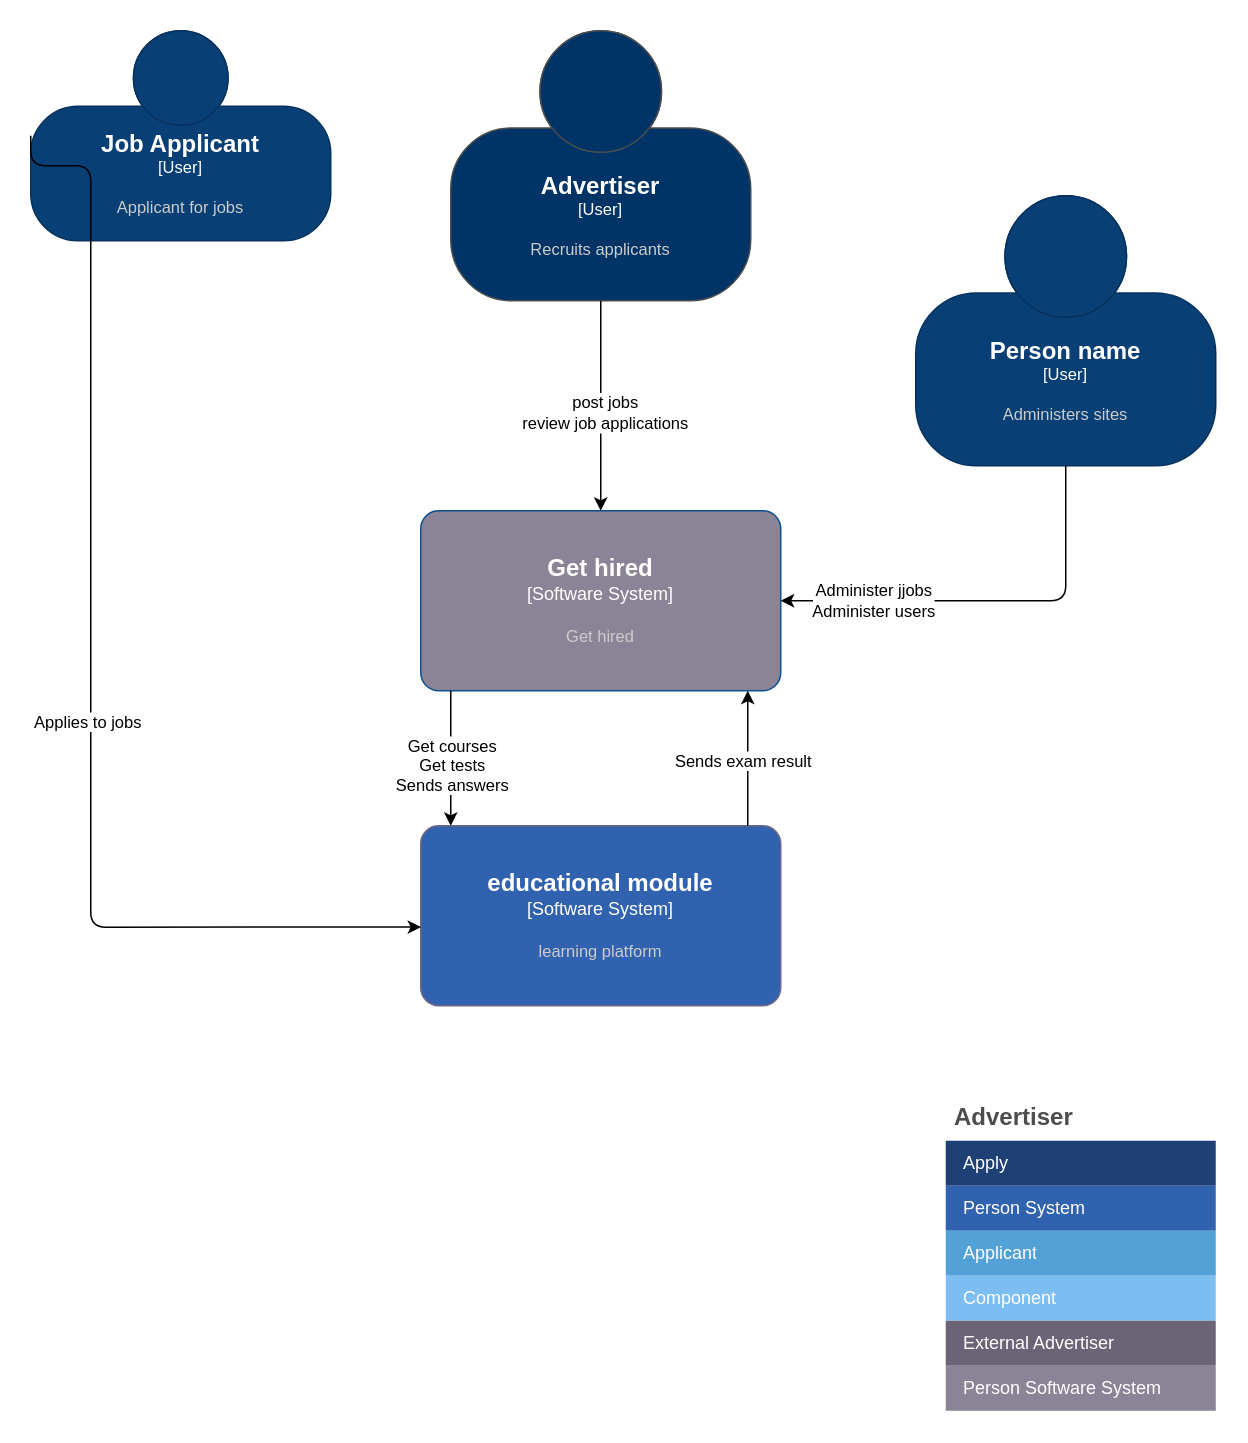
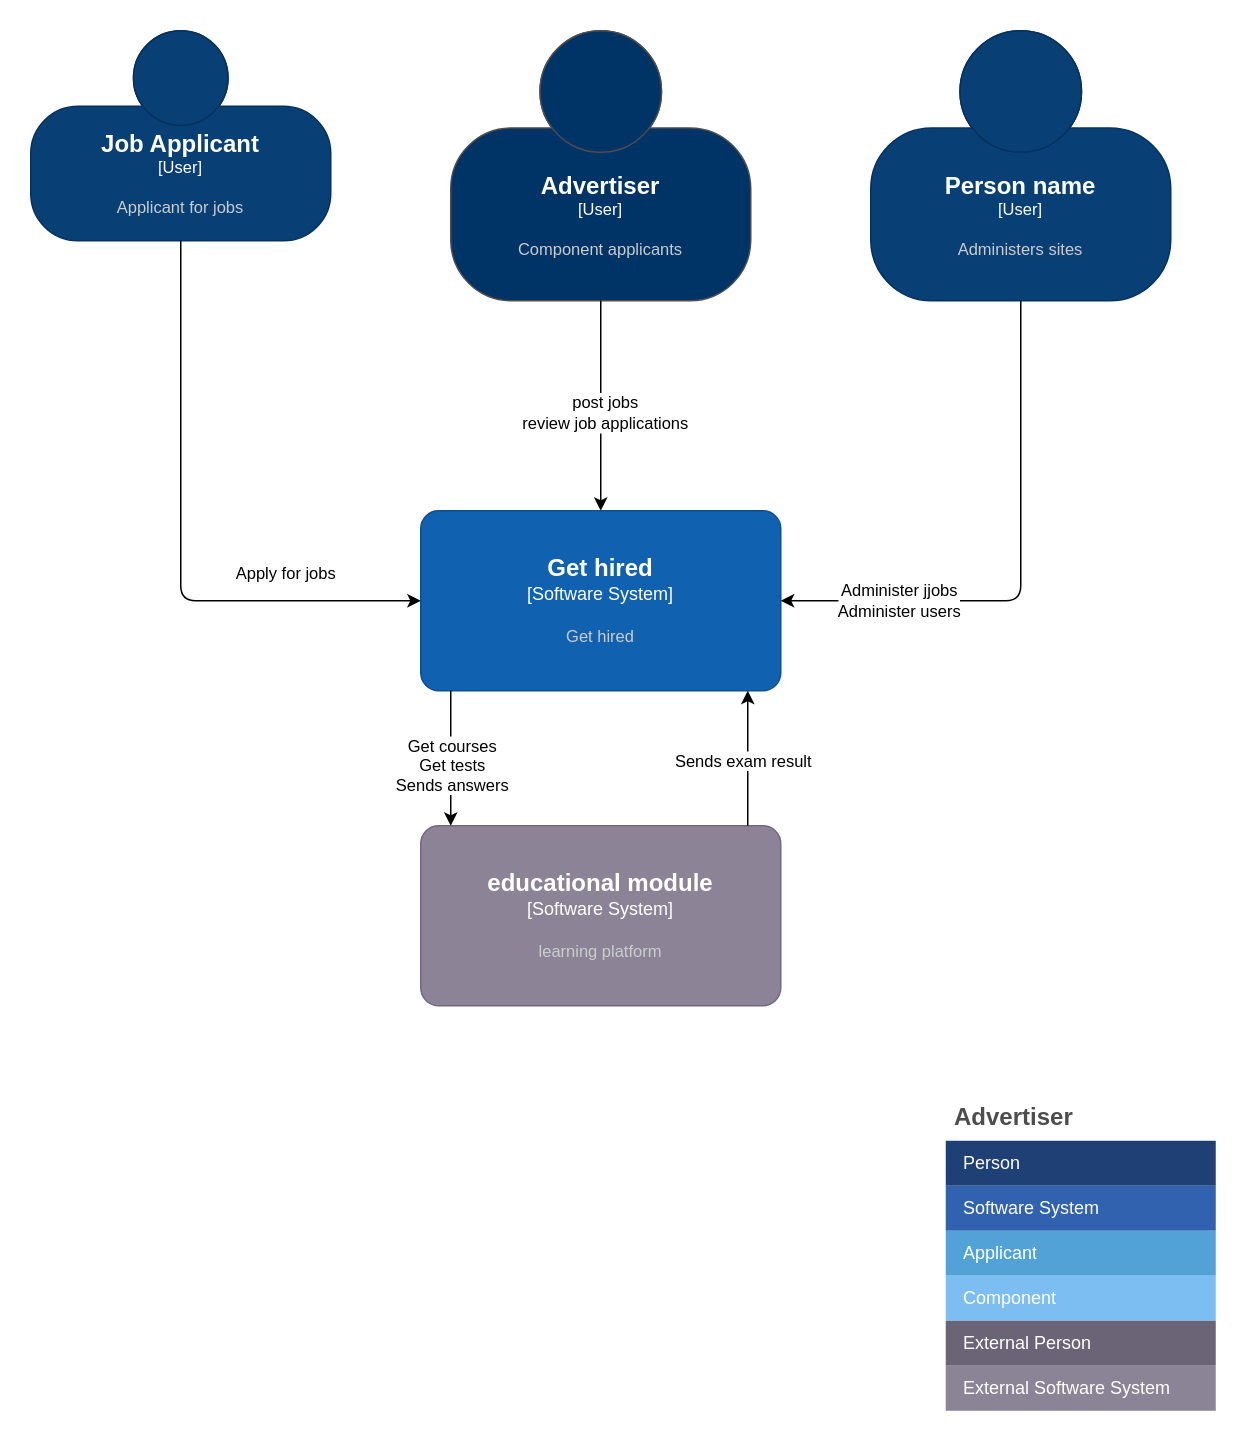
  <mxCell id="0" />
  <mxCell id="1" parent="0" />
  <mxCell id="2" value="&lt;font style=&quot;font-size: 16px&quot;&gt;&lt;b&gt;Job Applicant&lt;/b&gt;&lt;/font&gt;&lt;div&gt;[User]&lt;/div&gt;&lt;br&gt;&lt;div&gt;&lt;font style=&quot;font-size: 11px&quot;&gt;&lt;font color=&quot;#cccccc&quot;&gt;Applicant for jobs&lt;/font&gt;&lt;/div&gt;" style="html=1;fontSize=11;dashed=0;whiteSpace=wrap;fillColor=#083F75;strokeColor=#06315C;fontColor=#ffffff;shape=mxgraph.c4.person2;align=center;metaEdit=1;points=[[0.5,0,0],[1,0.5,0],[1,0.75,0],[0.75,1,0],[0.5,1,0],[0.25,1,0],[0,0.75,0],[0,0.5,0]];resizable=0;" vertex="1" parent="1"><mxGeometry x="20" y="20" width="200" height="140" as="geometry" /></mxCell>
- <mxCell id="3" value="&lt;font style=&quot;font-size: 16px&quot;&gt;&lt;b&gt;Advertiser&lt;/b&gt;&lt;/font&gt;&lt;div&gt;[User]&lt;/div&gt;&lt;br&gt;&lt;div&gt;&lt;font style=&quot;font-size: 11px&quot;&gt;&lt;font color=&quot;#cccccc&quot;&gt;Recruits applicants&lt;/font&gt;&lt;/div&gt;" style="html=1;fontSize=11;dashed=0;whiteSpace=wrap;fillColor=#003366;strokeColor=#4D4D4D;fontColor=#ffffff;shape=mxgraph.c4.person2;align=center;metaEdit=1;points=[[0.5,0,0],[1,0.5,0],[1,0.75,0],[0.75,1,0],[0.5,1,0],[0.25,1,0],[0,0.75,0],[0,0.5,0]];resizable=0;" vertex="1" parent="1"><mxGeometry x="300" y="20" width="200" height="180" as="geometry" /></mxCell>
- <mxCell id="4" value="&lt;font style=&quot;font-size: 16px&quot;&gt;&lt;b&gt;Person name&lt;/b&gt;&lt;/font&gt;&lt;div&gt;[User]&lt;/div&gt;&lt;br&gt;&lt;div&gt;&lt;font style=&quot;font-size: 11px&quot;&gt;&lt;font color=&quot;#cccccc&quot;&gt;Administers sites&lt;/font&gt;&lt;/div&gt;" style="html=1;fontSize=11;dashed=0;whiteSpace=wrap;fillColor=#083F75;strokeColor=#06315C;fontColor=#ffffff;shape=mxgraph.c4.person2;align=center;metaEdit=1;points=[[0.5,0,0],[1,0.5,0],[1,0.75,0],[0.75,1,0],[0.5,1,0],[0.25,1,0],[0,0.75,0],[0,0.5,0]];resizable=0;" vertex="1" parent="1"><mxGeometry x="610" y="130" width="200" height="180" as="geometry" /></mxCell>
- <mxCell id="5" value="&lt;font style=&quot;font-size: 16px&quot;&gt;&lt;b&gt;Get hired&lt;/b&gt;&lt;/font&gt;&lt;div&gt;[Software System]&lt;/div&gt;&lt;br&gt;&lt;div&gt;&lt;font style=&quot;font-size: 11px&quot;&gt;&lt;font color=&quot;#cccccc&quot;&gt;Get hired&#10;&lt;/font&gt;&lt;/div&gt;" style="rounded=1;whiteSpace=wrap;html=1;labelBackgroundColor=none;fillColor=#8b8496;fontColor=#ffffff;align=center;arcSize=10;strokeColor=#0D5091;metaEdit=1;resizable=0;points=[[0.25,0,0],[0.5,0,0],[0.75,0,0],[1,0.25,0],[1,0.5,0],[1,0.75,0],[0.75,1,0],[0.5,1,0],[0.25,1,0],[0,0.75,0],[0,0.5,0],[0,0.25,0]];" vertex="1" parent="1"><mxGeometry x="280" y="340" width="240" height="120" as="geometry" /></mxCell>
+ <mxCell id="3" value="&lt;font style=&quot;font-size: 16px&quot;&gt;&lt;b&gt;Advertiser&lt;/b&gt;&lt;/font&gt;&lt;div&gt;[User]&lt;/div&gt;&lt;br&gt;&lt;div&gt;&lt;font style=&quot;font-size: 11px&quot;&gt;&lt;font color=&quot;#cccccc&quot;&gt;Component applicants&lt;/font&gt;&lt;/div&gt;" style="html=1;fontSize=11;dashed=0;whiteSpace=wrap;fillColor=#003366;strokeColor=#4D4D4D;fontColor=#ffffff;shape=mxgraph.c4.person2;align=center;metaEdit=1;points=[[0.5,0,0],[1,0.5,0],[1,0.75,0],[0.75,1,0],[0.5,1,0],[0.25,1,0],[0,0.75,0],[0,0.5,0]];resizable=0;" vertex="1" parent="1"><mxGeometry x="300" y="20" width="200" height="180" as="geometry" /></mxCell>
+ <mxCell id="4" value="&lt;font style=&quot;font-size: 16px&quot;&gt;&lt;b&gt;Person name&lt;/b&gt;&lt;/font&gt;&lt;div&gt;[User]&lt;/div&gt;&lt;br&gt;&lt;div&gt;&lt;font style=&quot;font-size: 11px&quot;&gt;&lt;font color=&quot;#cccccc&quot;&gt;Administers sites&lt;/font&gt;&lt;/div&gt;" style="html=1;fontSize=11;dashed=0;whiteSpace=wrap;fillColor=#083F75;strokeColor=#06315C;fontColor=#ffffff;shape=mxgraph.c4.person2;align=center;metaEdit=1;points=[[0.5,0,0],[1,0.5,0],[1,0.75,0],[0.75,1,0],[0.5,1,0],[0.25,1,0],[0,0.75,0],[0,0.5,0]];resizable=0;" vertex="1" parent="1"><mxGeometry x="580" y="20" width="200" height="180" as="geometry" /></mxCell>
+ <mxCell id="5" value="&lt;font style=&quot;font-size: 16px&quot;&gt;&lt;b&gt;Get hired&lt;/b&gt;&lt;/font&gt;&lt;div&gt;[Software System]&lt;/div&gt;&lt;br&gt;&lt;div&gt;&lt;font style=&quot;font-size: 11px&quot;&gt;&lt;font color=&quot;#cccccc&quot;&gt;Get hired&#10;&lt;/font&gt;&lt;/div&gt;" style="rounded=1;whiteSpace=wrap;html=1;labelBackgroundColor=none;fillColor=#1061B0;fontColor=#ffffff;align=center;arcSize=10;strokeColor=#0D5091;metaEdit=1;resizable=0;points=[[0.25,0,0],[0.5,0,0],[0.75,0,0],[1,0.25,0],[1,0.5,0],[1,0.75,0],[0.75,1,0],[0.5,1,0],[0.25,1,0],[0,0.75,0],[0,0.5,0],[0,0.25,0]];" vertex="1" parent="1"><mxGeometry x="280" y="340" width="240" height="120" as="geometry" /></mxCell>
+ <mxCell id="6" style="edgeStyle=orthogonalEdgeStyle;rounded=1;orthogonalLoop=1;jettySize=auto;html=1;exitX=0.5;exitY=1;exitDx=0;exitDy=0;exitPerimeter=0;entryX=0;entryY=0.5;entryDx=0;entryDy=0;entryPerimeter=0;curved=0;" edge="1" parent="1" source="2" target="5"><mxGeometry relative="1" as="geometry" /></mxCell>
+ <mxCell id="7" value="Apply for jobs" style="edgeLabel;html=1;align=center;verticalAlign=middle;resizable=0;points=[];" vertex="1" connectable="0" parent="6"><mxGeometry x="0.092" y="7" relative="1" as="geometry"><mxPoint x="62" y="3" as="offset" /></mxGeometry></mxCell>
  <mxCell id="8" value="Advertiser" style="shape=table;startSize=30;container=1;collapsible=0;childLayout=tableLayout;fontSize=16;align=left;verticalAlign=top;fillColor=none;strokeColor=none;fontColor=#4D4D4D;fontStyle=1;spacingLeft=6;spacing=0;resizable=0;" vertex="1" parent="1"><mxGeometry x="630" y="730" width="180" height="210" as="geometry" /></mxCell>
  <mxCell id="9" value="" style="shape=tableRow;horizontal=0;startSize=0;swimlaneHead=0;swimlaneBody=0;strokeColor=inherit;top=0;left=0;bottom=0;right=0;collapsible=0;dropTarget=0;fillColor=none;points=[[0,0.5],[1,0.5]];portConstraint=eastwest;fontSize=12;" vertex="1" parent="8"><mxGeometry y="30" width="180" height="30" as="geometry" /></mxCell>
- <mxCell id="10" value="Apply" style="shape=partialRectangle;html=1;whiteSpace=wrap;connectable=0;strokeColor=inherit;overflow=hidden;fillColor=#1E4074;top=0;left=0;bottom=0;right=0;pointerEvents=1;fontSize=12;align=left;fontColor=#FFFFFF;gradientColor=none;spacingLeft=10;spacingRight=4;" vertex="1" parent="9"><mxGeometry width="180" height="30" as="geometry"><mxRectangle width="180" height="30" as="alternateBounds" /></mxGeometry></mxCell>
+ <mxCell id="10" value="Person" style="shape=partialRectangle;html=1;whiteSpace=wrap;connectable=0;strokeColor=inherit;overflow=hidden;fillColor=#1E4074;top=0;left=0;bottom=0;right=0;pointerEvents=1;fontSize=12;align=left;fontColor=#FFFFFF;gradientColor=none;spacingLeft=10;spacingRight=4;" vertex="1" parent="9"><mxGeometry width="180" height="30" as="geometry"><mxRectangle width="180" height="30" as="alternateBounds" /></mxGeometry></mxCell>
  <mxCell id="11" value="" style="shape=tableRow;horizontal=0;startSize=0;swimlaneHead=0;swimlaneBody=0;strokeColor=inherit;top=0;left=0;bottom=0;right=0;collapsible=0;dropTarget=0;fillColor=none;points=[[0,0.5],[1,0.5]];portConstraint=eastwest;fontSize=12;" vertex="1" parent="8"><mxGeometry y="60" width="180" height="30" as="geometry" /></mxCell>
- <mxCell id="12" value="Person System" style="shape=partialRectangle;html=1;whiteSpace=wrap;connectable=0;strokeColor=inherit;overflow=hidden;fillColor=#3162AF;top=0;left=0;bottom=0;right=0;pointerEvents=1;fontSize=12;align=left;fontColor=#FFFFFF;gradientColor=none;spacingLeft=10;spacingRight=4;" vertex="1" parent="11"><mxGeometry width="180" height="30" as="geometry"><mxRectangle width="180" height="30" as="alternateBounds" /></mxGeometry></mxCell>
+ <mxCell id="12" value="Software System" style="shape=partialRectangle;html=1;whiteSpace=wrap;connectable=0;strokeColor=inherit;overflow=hidden;fillColor=#3162AF;top=0;left=0;bottom=0;right=0;pointerEvents=1;fontSize=12;align=left;fontColor=#FFFFFF;gradientColor=none;spacingLeft=10;spacingRight=4;" vertex="1" parent="11"><mxGeometry width="180" height="30" as="geometry"><mxRectangle width="180" height="30" as="alternateBounds" /></mxGeometry></mxCell>
  <mxCell id="13" value="" style="shape=tableRow;horizontal=0;startSize=0;swimlaneHead=0;swimlaneBody=0;strokeColor=inherit;top=0;left=0;bottom=0;right=0;collapsible=0;dropTarget=0;fillColor=none;points=[[0,0.5],[1,0.5]];portConstraint=eastwest;fontSize=12;" vertex="1" parent="8"><mxGeometry y="90" width="180" height="30" as="geometry" /></mxCell>
  <mxCell id="14" value="Applicant" style="shape=partialRectangle;html=1;whiteSpace=wrap;connectable=0;strokeColor=inherit;overflow=hidden;fillColor=#52a2d8;top=0;left=0;bottom=0;right=0;pointerEvents=1;fontSize=12;align=left;fontColor=#FFFFFF;gradientColor=none;spacingLeft=10;spacingRight=4;" vertex="1" parent="13"><mxGeometry width="180" height="30" as="geometry"><mxRectangle width="180" height="30" as="alternateBounds" /></mxGeometry></mxCell>
  <mxCell id="15" value="" style="shape=tableRow;horizontal=0;startSize=0;swimlaneHead=0;swimlaneBody=0;strokeColor=inherit;top=0;left=0;bottom=0;right=0;collapsible=0;dropTarget=0;fillColor=none;points=[[0,0.5],[1,0.5]];portConstraint=eastwest;fontSize=12;" vertex="1" parent="8"><mxGeometry y="120" width="180" height="30" as="geometry" /></mxCell>
  <mxCell id="16" value="Component" style="shape=partialRectangle;html=1;whiteSpace=wrap;connectable=0;strokeColor=inherit;overflow=hidden;fillColor=#7dbef2;top=0;left=0;bottom=0;right=0;pointerEvents=1;fontSize=12;align=left;fontColor=#FFFFFF;gradientColor=none;spacingLeft=10;spacingRight=4;" vertex="1" parent="15"><mxGeometry width="180" height="30" as="geometry"><mxRectangle width="180" height="30" as="alternateBounds" /></mxGeometry></mxCell>
  <mxCell id="17" value="" style="shape=tableRow;horizontal=0;startSize=0;swimlaneHead=0;swimlaneBody=0;strokeColor=inherit;top=0;left=0;bottom=0;right=0;collapsible=0;dropTarget=0;fillColor=none;points=[[0,0.5],[1,0.5]];portConstraint=eastwest;fontSize=12;" vertex="1" parent="8"><mxGeometry y="150" width="180" height="30" as="geometry" /></mxCell>
- <mxCell id="18" value="External Advertiser" style="shape=partialRectangle;html=1;whiteSpace=wrap;connectable=0;strokeColor=inherit;overflow=hidden;fillColor=#6b6477;top=0;left=0;bottom=0;right=0;pointerEvents=1;fontSize=12;align=left;fontColor=#FFFFFF;gradientColor=none;spacingLeft=10;spacingRight=4;" vertex="1" parent="17"><mxGeometry width="180" height="30" as="geometry"><mxRectangle width="180" height="30" as="alternateBounds" /></mxGeometry></mxCell>
+ <mxCell id="18" value="External Person" style="shape=partialRectangle;html=1;whiteSpace=wrap;connectable=0;strokeColor=inherit;overflow=hidden;fillColor=#6b6477;top=0;left=0;bottom=0;right=0;pointerEvents=1;fontSize=12;align=left;fontColor=#FFFFFF;gradientColor=none;spacingLeft=10;spacingRight=4;" vertex="1" parent="17"><mxGeometry width="180" height="30" as="geometry"><mxRectangle width="180" height="30" as="alternateBounds" /></mxGeometry></mxCell>
  <mxCell id="19" value="" style="shape=tableRow;horizontal=0;startSize=0;swimlaneHead=0;swimlaneBody=0;strokeColor=inherit;top=0;left=0;bottom=0;right=0;collapsible=0;dropTarget=0;fillColor=none;points=[[0,0.5],[1,0.5]];portConstraint=eastwest;fontSize=12;" vertex="1" parent="8"><mxGeometry y="180" width="180" height="30" as="geometry" /></mxCell>
- <mxCell id="20" value="Person Software System" style="shape=partialRectangle;html=1;whiteSpace=wrap;connectable=0;strokeColor=inherit;overflow=hidden;fillColor=#8b8496;top=0;left=0;bottom=0;right=0;pointerEvents=1;fontSize=12;align=left;fontColor=#FFFFFF;gradientColor=none;spacingLeft=10;spacingRight=4;" vertex="1" parent="19"><mxGeometry width="180" height="30" as="geometry"><mxRectangle width="180" height="30" as="alternateBounds" /></mxGeometry></mxCell>
+ <mxCell id="20" value="External Software System" style="shape=partialRectangle;html=1;whiteSpace=wrap;connectable=0;strokeColor=inherit;overflow=hidden;fillColor=#8b8496;top=0;left=0;bottom=0;right=0;pointerEvents=1;fontSize=12;align=left;fontColor=#FFFFFF;gradientColor=none;spacingLeft=10;spacingRight=4;" vertex="1" parent="19"><mxGeometry width="180" height="30" as="geometry"><mxRectangle width="180" height="30" as="alternateBounds" /></mxGeometry></mxCell>
  <mxCell id="21" style="edgeStyle=orthogonalEdgeStyle;rounded=0;orthogonalLoop=1;jettySize=auto;html=1;exitX=0.5;exitY=1;exitDx=0;exitDy=0;exitPerimeter=0;entryX=0.5;entryY=0;entryDx=0;entryDy=0;entryPerimeter=0;" edge="1" parent="1" source="3" target="5"><mxGeometry relative="1" as="geometry" /></mxCell>
  <mxCell id="22" value="post jobs&lt;br&gt;review job applications" style="edgeLabel;html=1;align=center;verticalAlign=middle;resizable=0;points=[];" vertex="1" connectable="0" parent="21"><mxGeometry x="0.059" y="2" relative="1" as="geometry"><mxPoint as="offset" /></mxGeometry></mxCell>
  <mxCell id="23" style="edgeStyle=orthogonalEdgeStyle;rounded=1;orthogonalLoop=1;jettySize=auto;html=1;exitX=0.5;exitY=1;exitDx=0;exitDy=0;exitPerimeter=0;entryX=1;entryY=0.5;entryDx=0;entryDy=0;entryPerimeter=0;curved=0;" edge="1" parent="1" source="4" target="5"><mxGeometry relative="1" as="geometry" /></mxCell>
  <mxCell id="24" value="Administer jjobs&lt;br&gt;Administer users" style="edgeLabel;html=1;align=center;verticalAlign=middle;resizable=0;points=[];" vertex="1" connectable="0" parent="23"><mxGeometry x="0.565" y="-1" relative="1" as="geometry"><mxPoint as="offset" /></mxGeometry></mxCell>
- <mxCell id="25" value="&lt;font style=&quot;font-size: 16px&quot;&gt;&lt;b&gt;educational module&lt;/b&gt;&lt;/font&gt;&lt;div&gt;[Software System]&lt;/div&gt;&lt;br&gt;&lt;div&gt;&lt;font style=&quot;font-size: 11px&quot;&gt;&lt;font color=&quot;#cccccc&quot;&gt;learning platform&lt;/font&gt;&lt;/div&gt;" style="rounded=1;whiteSpace=wrap;html=1;labelBackgroundColor=none;fillColor=#3162af;fontColor=#ffffff;align=center;arcSize=10;strokeColor=#736782;metaEdit=1;resizable=0;points=[[0.25,0,0],[0.5,0,0],[0.75,0,0],[1,0.25,0],[1,0.5,0],[1,0.75,0],[0.75,1,0],[0.5,1,0],[0.25,1,0],[0,0.75,0],[0,0.5,0],[0,0.25,0]];" vertex="1" parent="1"><mxGeometry x="280" y="550" width="240" height="120" as="geometry" /></mxCell>
- <mxCell id="26" style="edgeStyle=orthogonalEdgeStyle;rounded=1;orthogonalLoop=1;jettySize=auto;html=1;exitX=0;exitY=0.5;exitDx=0;exitDy=0;exitPerimeter=0;entryX=0.001;entryY=0.563;entryDx=0;entryDy=0;entryPerimeter=0;curved=0;" edge="1" parent="1" source="2" target="25"><mxGeometry relative="1" as="geometry"><Array as="points"><mxPoint x="60" y="110" /><mxPoint x="60" y="618" /></Array></mxGeometry></mxCell>
- <mxCell id="27" value="Applies to jobs" style="edgeLabel;html=1;align=center;verticalAlign=middle;resizable=0;points=[];" vertex="1" connectable="0" parent="26"><mxGeometry x="0.092" y="-3" relative="1" as="geometry"><mxPoint as="offset" /></mxGeometry></mxCell>
+ <mxCell id="25" value="&lt;font style=&quot;font-size: 16px&quot;&gt;&lt;b&gt;educational module&lt;/b&gt;&lt;/font&gt;&lt;div&gt;[Software System]&lt;/div&gt;&lt;br&gt;&lt;div&gt;&lt;font style=&quot;font-size: 11px&quot;&gt;&lt;font color=&quot;#cccccc&quot;&gt;learning platform&lt;/font&gt;&lt;/div&gt;" style="rounded=1;whiteSpace=wrap;html=1;labelBackgroundColor=none;fillColor=#8C8496;fontColor=#ffffff;align=center;arcSize=10;strokeColor=#736782;metaEdit=1;resizable=0;points=[[0.25,0,0],[0.5,0,0],[0.75,0,0],[1,0.25,0],[1,0.5,0],[1,0.75,0],[0.75,1,0],[0.5,1,0],[0.25,1,0],[0,0.75,0],[0,0.5,0],[0,0.25,0]];" vertex="1" parent="1"><mxGeometry x="280" y="550" width="240" height="120" as="geometry" /></mxCell>
  <mxCell id="28" style="edgeStyle=orthogonalEdgeStyle;rounded=0;orthogonalLoop=1;jettySize=auto;html=1;exitX=0.5;exitY=1;exitDx=0;exitDy=0;exitPerimeter=0;entryX=0.5;entryY=0;entryDx=0;entryDy=0;entryPerimeter=0;" edge="1" parent="1"><mxGeometry relative="1" as="geometry"><mxPoint x="300" y="460" as="sourcePoint" /><mxPoint x="300" y="550" as="targetPoint" /></mxGeometry></mxCell>
  <mxCell id="29" value="Get courses&lt;br style=&quot;border-color: var(--border-color);&quot;&gt;Get tests&lt;br&gt;Sends answers" style="edgeLabel;html=1;align=center;verticalAlign=middle;resizable=0;points=[];" vertex="1" connectable="0" parent="28"><mxGeometry x="0.091" relative="1" as="geometry"><mxPoint as="offset" /></mxGeometry></mxCell>
  <mxCell id="30" style="edgeStyle=orthogonalEdgeStyle;rounded=0;orthogonalLoop=1;jettySize=auto;html=1;exitX=0.5;exitY=0;exitDx=0;exitDy=0;exitPerimeter=0;entryX=0.5;entryY=1;entryDx=0;entryDy=0;entryPerimeter=0;" edge="1" parent="1"><mxGeometry relative="1" as="geometry"><mxPoint x="498" y="550" as="sourcePoint" /><mxPoint x="498" y="460" as="targetPoint" /></mxGeometry></mxCell>
  <mxCell id="31" value="Sends exam result" style="edgeLabel;html=1;align=center;verticalAlign=middle;resizable=0;points=[];" vertex="1" connectable="0" parent="30"><mxGeometry x="-0.025" y="4" relative="1" as="geometry"><mxPoint as="offset" /></mxGeometry></mxCell>
